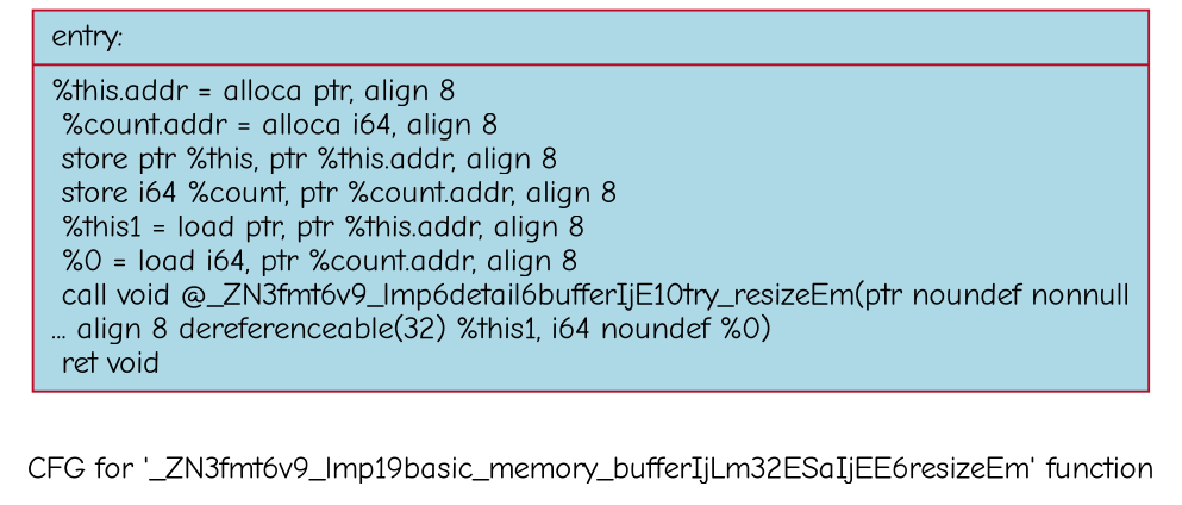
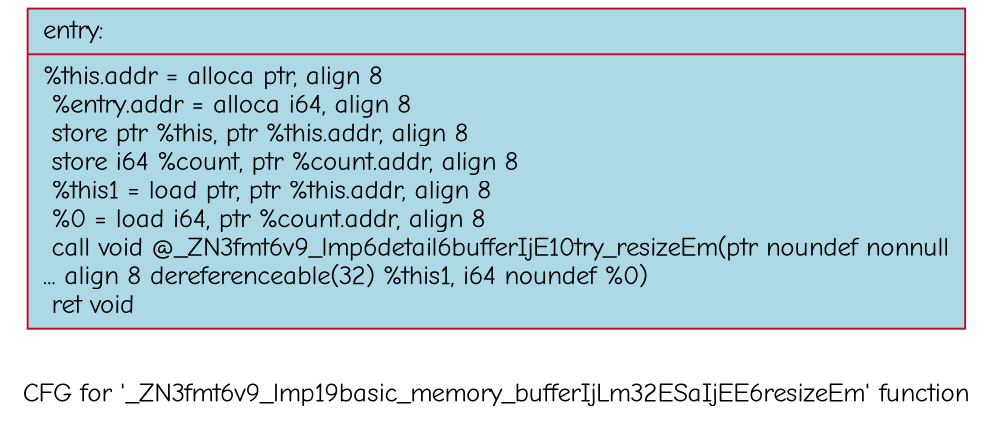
  digraph {
    label="CFG for '_ZN3fmt6v9_lmp19basic_memory_bufferIjLm32ESaIjEE6resizeEm' function"
    fontname="Comic Neue"
-   n1 [color="#b70d28ff" fillcolor=lightblue fontname="Comic Neue" label="{entry:\l|  %this.addr = alloca ptr, align 8\l  %count.addr = alloca i64, align 8\l  store ptr %this, ptr %this.addr, align 8\l  store i64 %count, ptr %count.addr, align 8\l  %this1 = load ptr, ptr %this.addr, align 8\l  %0 = load i64, ptr %count.addr, align 8\l  call void @_ZN3fmt6v9_lmp6detail6bufferIjE10try_resizeEm(ptr noundef nonnull\l... align 8 dereferenceable(32) %this1, i64 noundef %0)\l  ret void\l}" shape=record style=filled]
+   n1 [color="#b70d28ff" fillcolor=lightblue fontname="Comic Neue" label="{entry:\l|  %this.addr = alloca ptr, align 8\l  %entry.addr = alloca i64, align 8\l  store ptr %this, ptr %this.addr, align 8\l  store i64 %count, ptr %count.addr, align 8\l  %this1 = load ptr, ptr %this.addr, align 8\l  %0 = load i64, ptr %count.addr, align 8\l  call void @_ZN3fmt6v9_lmp6detail6bufferIjE10try_resizeEm(ptr noundef nonnull\l... align 8 dereferenceable(32) %this1, i64 noundef %0)\l  ret void\l}" shape=record style=filled]
  }
